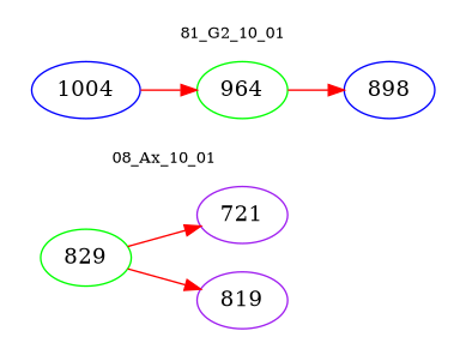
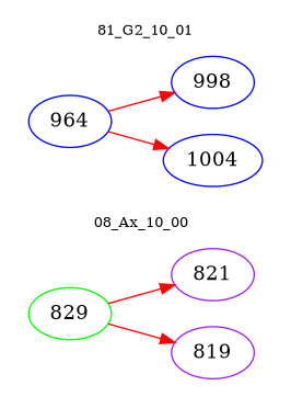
  digraph {
    rankdir=LR
    node [color=purple]
    edge [color=red]
    n1 [label=819]
    n2 [color=green label=829]
-   n3 [label=721]
+   n3 [label=821]
    n4 [color=blue label=1004]
-   n5 [color=green label=964]
-   n6 [color=blue label=898]
+   n5 [color=blue label=964]
+   n6 [color=blue label=998]
    subgraph cluster_1 {
      color=white
      fontsize=10
-     label="08_Ax_10_01"
+     label="08_Ax_10_00"
      n1
      n2
      n3
    }
    subgraph cluster_2 {
      color=white
      fontsize=10
      label="81_G2_10_01"
      n4
      n5
      n6
    }
    n2 -> n1
    n2 -> n3
-   n4 -> n5
+   n5 -> n4
    n5 -> n6
  }
